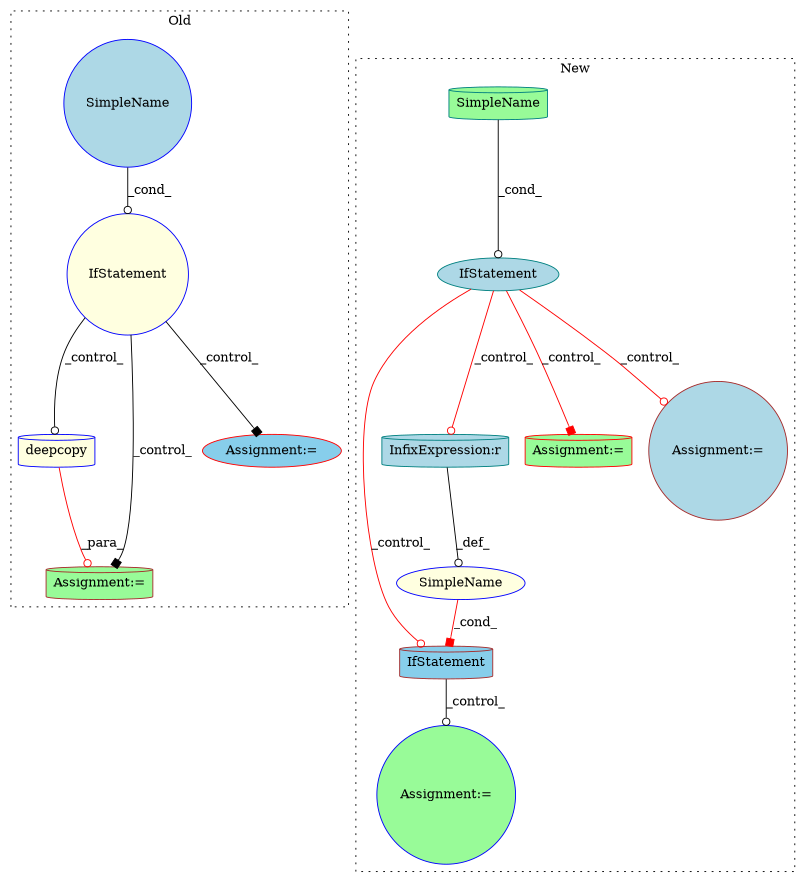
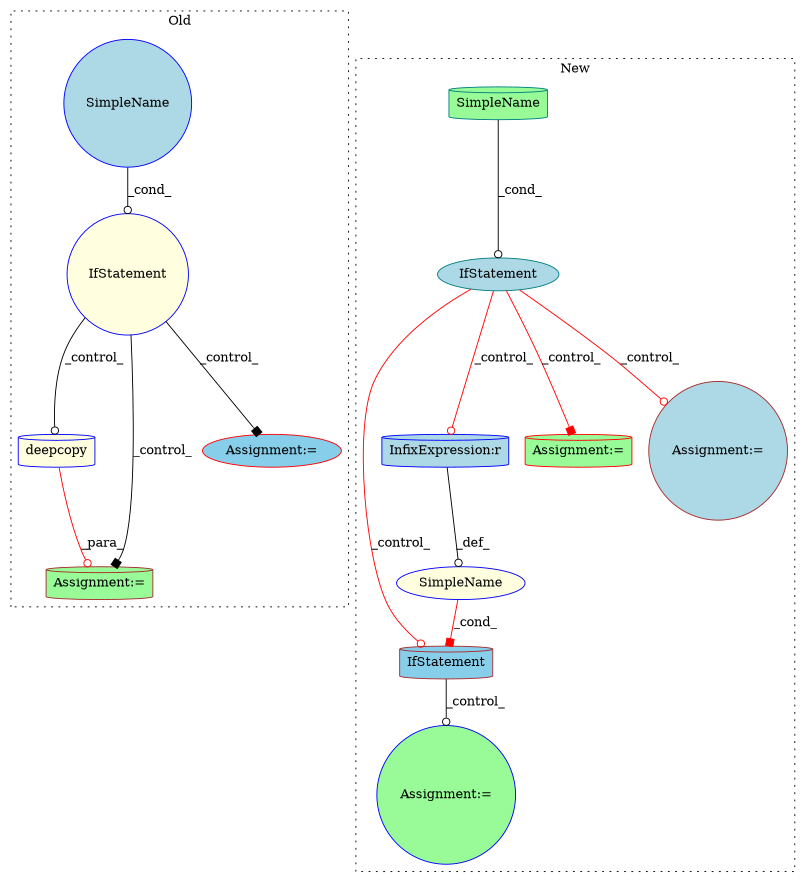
  digraph {
    node [a=7 l=1 shape=cylinder style=filled fillcolor=palegreen color=blue]
    edge [color=black arrowhead=odot]
    n1 [a=32 l="9,1" label=deepcopy s="2264,2325" fillcolor=lightyellow]
    n2 [label="Assignment:=" s=2258 color=brown]
    n3 [a=25 l="4,2" label=IfStatement s="2049,2071" shape=circle fillcolor=lightyellow]
    n4 [a=42 label=SimpleName shape=circle fillcolor=lightblue l=""]
    n5 [label="Assignment:=" s=2174 shape=ellipse fillcolor=skyblue color=red]
    n6 [a=25 l="4,2" label=IfStatement s="5803,5829" fillcolor=skyblue color=brown]
-   n7 [a=27 l=4 label="InfixExpression:r" s=5816 fillcolor=lightblue color=teal]
+   n7 [a=27 l=4 label="InfixExpression:r" s=5816 fillcolor=lightblue]
    n8 [label="Assignment:=" s=5849 shape=circle]
    n9 [a=42 label=SimpleName shape=ellipse fillcolor=lightyellow l=""]
    n10 [a=42 label=SimpleName color=teal l=""]
    n11 [a=25 l="4,2" label=IfStatement s="5657,5675" shape=ellipse fillcolor=lightblue color=teal]
    n12 [label="Assignment:=" s=6459 color=red]
    n13 [label="Assignment:=" s=6522 shape=circle fillcolor=lightblue color=brown]
    subgraph cluster_1 {
      label=Old
      style=dotted
      n1
      n2
      n3
      n4
      n5
    }
    subgraph cluster_2 {
      label=New
      style=dotted
      n6
      n7
      n8
      n9
      n10
      n11
      n12
      n13
    }
    n1 -> n2 [label=_para_ color=red]
    n3 -> n1 [label=_control_]
    n3 -> n2 [label=_control_ arrowhead=box]
    n3 -> n5 [label=_control_ arrowhead=box]
    n4 -> n3 [label=_cond_]
    n6 -> n8 [label=_control_]
    n7 -> n9 [label=_def_]
    n9 -> n6 [label=_cond_ color=red arrowhead=box]
    n10 -> n11 [label=_cond_]
    n11 -> n6 [label=_control_ color=red]
    n11 -> n7 [label=_control_ color=red]
    n11 -> n12 [label=_control_ color=red arrowhead=box]
    n11 -> n13 [label=_control_ color=red]
  }
